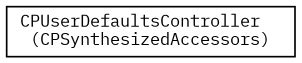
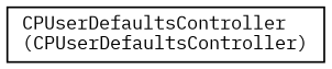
  digraph {
    rankdir=LR
    fontname="IBM Plex Mono"
-   n1 [color=black fillcolor=white fontname="IBM Plex Mono" fontsize=10 height=0.2 label="CPUserDefaultsController\l(CPSynthesizedAccessors)" shape=box style=filled width=0.4]
+   n1 [color=black fillcolor=white fontname="IBM Plex Mono" fontsize=10 height=0.2 label="CPUserDefaultsController\l(CPUserDefaultsController)" shape=box style=filled width=0.4]
  }
